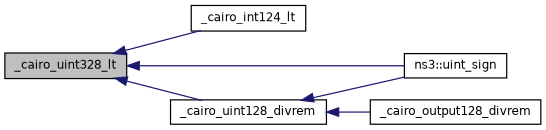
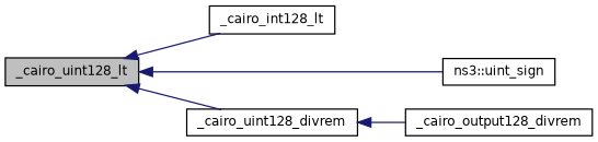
  digraph {
    rankdir=LR
    node [color=black fillcolor=white fontname=Helvetica fontsize=10 shape=record style=filled]
    edge [color=midnightblue dir=back fontname=Helvetica fontsize=10 labelfontname=Helvetica labelfontsize=10 style=solid]
-   n1 [fillcolor=grey75 fontcolor=black height=0.2 label=_cairo_uint328_lt width=0.4]
-   n2 [height=0.2 label=_cairo_int124_lt width=0.4]
+   n1 [fillcolor=grey75 fontcolor=black height=0.2 label=_cairo_uint128_lt width=0.4]
+   n2 [height=0.2 label=_cairo_int128_lt width=0.4]
    n3 [height=0.2 label=_cairo_uint128_divrem width=0.4]
    n4 [height=0.2 label="ns3::uint_sign" width=0.4]
    n5 [height=0.2 label=_cairo_output128_divrem width=0.4]
    n1 -> n2
    n1 -> n3
    n1 -> n4
-   n3 -> n4
    n3 -> n5
  }
